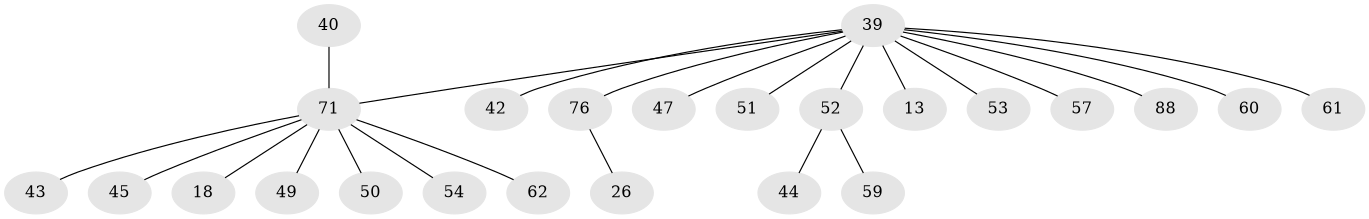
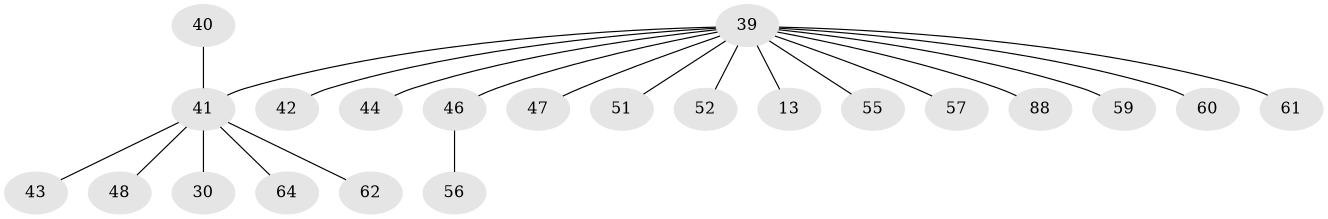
  graph {
    node [color=gray90 style=filled]
    39 [super="+38"]
-   41 [super="+27+37+26+31+33" label=71]
+   41 [super="+27+37+26+31+33"]
    42
    44
-   46 [label=76]
+   46
    47
    51
    52
    n9 [label=13]
-   55 [label=53]
+   55
    57
    n12 [label=88]
    59
    60
    61
    43
-   45
-   48 [label=18]
-   49 [super="+35"]
-   50
-   54
+   48
+   50 [label=30]
+   54 [label=64]
    62
-   56 [label=26]
+   56
    40
    39 -- 41
    39 -- 42
-   52 -- 44
+   39 -- 44
    39 -- 46
    39 -- 47
    39 -- 51
    39 -- 52
    39 -- n9
    39 -- 55
    39 -- 57
    39 -- n12
-   52 -- 59
+   39 -- 59
    39 -- 60
    39 -- 61
    41 -- 43
-   41 -- 45
    41 -- 48
-   41 -- 49
    41 -- 50
    41 -- 54
    41 -- 62
    46 -- 56
    40 -- 41
  }
